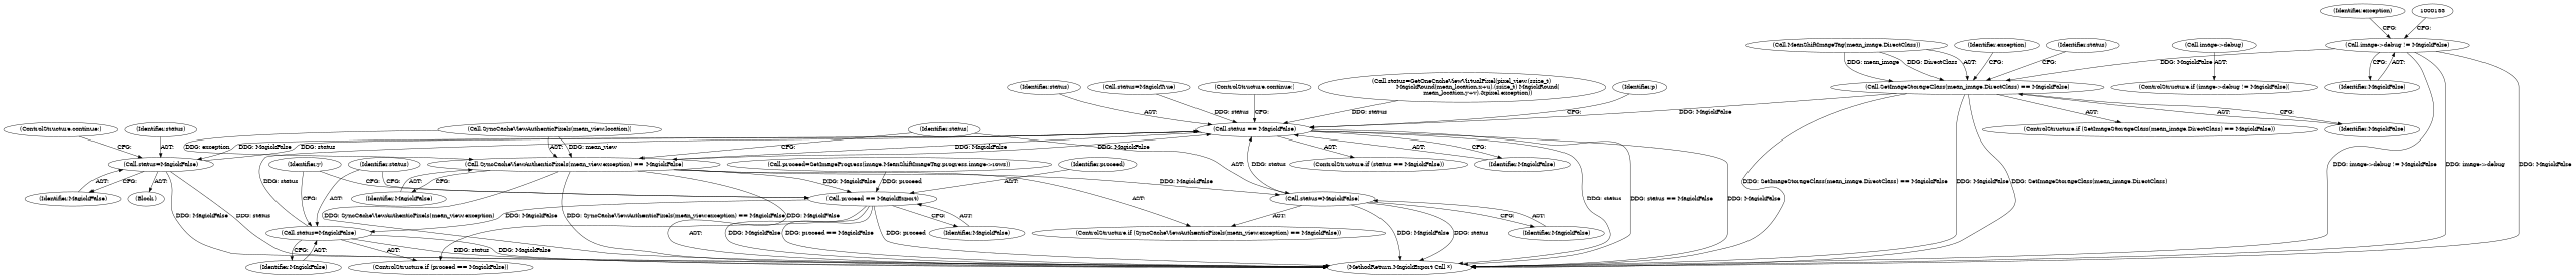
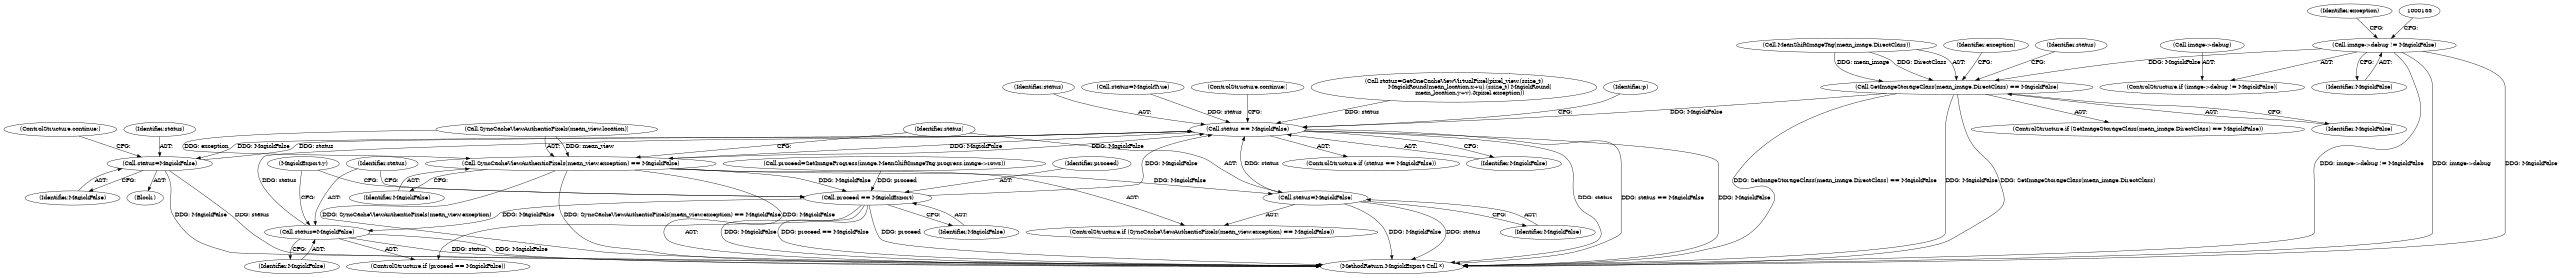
  digraph {
    n1 [label="(Call,image->debug != MagickFalse)"]
    n2 [label="(Call,SetImageStorageClass(mean_image,DirectClass) == MagickFalse)"]
    n3 [label="(MethodReturn,MagickExport Call *)"]
    n4 [label="(ControlStructure,if (image->debug != MagickFalse))"]
    n5 [label="(Identifier,MagickFalse)"]
    n6 [label="(Call,status == MagickFalse)"]
    n7 [label="(ControlStructure,if (SetImageStorageClass(mean_image,DirectClass) == MagickFalse))"]
    n8 [label="(Identifier,MagickFalse)"]
    n9 [label="(Call,status=MagickFalse)"]
    n10 [label="(Call,SyncCacheViewAuthenticPixels(mean_view,exception) == MagickFalse)"]
    n11 [label="(ControlStructure,if (status == MagickFalse))"]
    n12 [label="(Identifier,MagickFalse)"]
    n13 [label="(Identifier,MagickFalse)"]
    n14 [label="(Block,)"]
    n15 [label="(Call,status=MagickFalse)"]
    n16 [label="(Call,proceed == MagickExport)"]
    n17 [label="(Identifier,MagickFalse)"]
    n18 [label="(ControlStructure,if (SyncCacheViewAuthenticPixels(mean_view,exception) == MagickFalse))"]
    n19 [label="(Identifier,MagickFalse)"]
    n20 [label="(Call,status=MagickFalse)"]
    n21 [label="(ControlStructure,if (proceed == MagickFalse))"]
    n22 [label="(Identifier,MagickFalse)"]
    n23 [label="(Identifier,MagickFalse)"]
    n24 [label="(Identifier,status)"]
    n25 [label="(ControlStructure,continue;)"]
    n26 [label="(Identifier,status)"]
    n27 [label="(ControlStructure,continue;)"]
    n28 [label="(Call,status=GetOneCacheViewVirtualPixel(pixel_view,(ssize_t)\n                  MagickRound(mean_location.x+u),(ssize_t) MagickRound(\n                  mean_location.y+v),&pixel,exception))"]
    n29 [label="(Call,SyncCacheViewAuthenticPixels(mean_view,location))"]
    n30 [label="(Identifier,exception)"]
    n31 [label="(Call,MeanShiftImageTag(mean_image,DirectClass))"]
    n32 [label="(Identifier,p)"]
    n33 [label="(Call,proceed=SetImageProgress(image,MeanShiftImageTag,progress,image->rows))"]
    n34 [label="(Identifier,status)"]
    n35 [label="(Call,image->debug)"]
    n36 [label="(Identifier,proceed)"]
    n37 [label="(Call,status=MagickTrue)"]
    n38 [label="(Identifier,status)"]
-   n39 [label="(Identifier,y)"]
+   n39 [label="(MagickExport,y)"]
    n40 [label="(Identifier,exception)"]
    n41 [label="(Identifier,status)"]
    1000133
    n1 -> n2 [label="DDG: MagickFalse"]
    n1 -> n3 [label="DDG: image->debug != MagickFalse"]
    n1 -> n3 [label="DDG: image->debug"]
    n1 -> n3 [label="DDG: MagickFalse"]
+   n1 -> n4 [label="AST: "]
    n1 -> n5 [label="CFG: "]
    n2 -> n3 [label="DDG: SetImageStorageClass(mean_image,DirectClass) == MagickFalse"]
    n2 -> n3 [label="DDG: MagickFalse"]
    n2 -> n3 [label="DDG: SetImageStorageClass(mean_image,DirectClass)"]
    n2 -> n6 [label="DDG: MagickFalse"]
    n2 -> n7 [label="AST: "]
    n2 -> n8 [label="CFG: "]
    n5 -> n1 [label="AST: "]
    n6 -> n3 [label="DDG: status"]
    n6 -> n3 [label="DDG: status == MagickFalse"]
    n6 -> n3 [label="DDG: MagickFalse"]
    n6 -> n9 [label="DDG: MagickFalse"]
    n6 -> n10 [label="DDG: MagickFalse"]
    n6 -> n11 [label="AST: "]
    n6 -> n12 [label="CFG: "]
    n8 -> n2 [label="AST: "]
    n9 -> n3 [label="DDG: MagickFalse"]
    n9 -> n3 [label="DDG: status"]
    n9 -> n6 [label="DDG: status"]
    n9 -> n13 [label="CFG: "]
    n9 -> n14 [label="AST: "]
    n10 -> n3 [label="DDG: SyncCacheViewAuthenticPixels(mean_view,exception) == MagickFalse"]
    n10 -> n3 [label="DDG: MagickFalse"]
    n10 -> n3 [label="DDG: SyncCacheViewAuthenticPixels(mean_view,exception)"]
    n10 -> n6 [label="DDG: MagickFalse"]
    n10 -> n15 [label="DDG: MagickFalse"]
    n10 -> n16 [label="DDG: MagickFalse"]
    n10 -> n17 [label="CFG: "]
    n10 -> n18 [label="AST: "]
    n12 -> n6 [label="AST: "]
    n13 -> n9 [label="AST: "]
    n15 -> n3 [label="DDG: MagickFalse"]
    n15 -> n3 [label="DDG: status"]
    n15 -> n6 [label="DDG: status"]
    n15 -> n18 [label="AST: "]
    n15 -> n19 [label="CFG: "]
    n16 -> n3 [label="DDG: proceed == MagickFalse"]
    n16 -> n3 [label="DDG: proceed"]
    n16 -> n3 [label="DDG: MagickFalse"]
+   n16 -> n6 [label="DDG: MagickFalse"]
    n16 -> n20 [label="DDG: MagickFalse"]
    n16 -> n21 [label="AST: "]
    n16 -> n22 [label="CFG: "]
    n17 -> n10 [label="AST: "]
    n19 -> n15 [label="AST: "]
    n20 -> n3 [label="DDG: status"]
    n20 -> n3 [label="DDG: MagickFalse"]
    n20 -> n6 [label="DDG: status"]
    n20 -> n21 [label="AST: "]
    n20 -> n23 [label="CFG: "]
    n22 -> n16 [label="AST: "]
    n23 -> n20 [label="AST: "]
    n24 -> n2 [label="CFG: "]
    n25 -> n9 [label="CFG: "]
    n26 -> n16 [label="CFG: "]
    n26 -> n20 [label="AST: "]
    n27 -> n6 [label="CFG: "]
    n28 -> n6 [label="DDG: status"]
    n29 -> n10 [label="AST: "]
    n29 -> n10 [label="DDG: mean_view"]
    n29 -> n10 [label="DDG: exception"]
    n30 -> n1 [label="CFG: "]
    n31 -> n2 [label="AST: "]
    n31 -> n2 [label="DDG: mean_image"]
    n31 -> n2 [label="DDG: DirectClass"]
    n32 -> n6 [label="CFG: "]
    n33 -> n16 [label="DDG: proceed"]
    n34 -> n6 [label="AST: "]
    n35 -> n4 [label="AST: "]
    n36 -> n16 [label="AST: "]
    n37 -> n6 [label="DDG: status"]
    n38 -> n9 [label="AST: "]
    n39 -> n16 [label="CFG: "]
    n39 -> n20 [label="CFG: "]
    n40 -> n2 [label="CFG: "]
    n41 -> n10 [label="CFG: "]
    n41 -> n15 [label="AST: "]
    1000133 -> n1 [label="CFG: "]
  }
